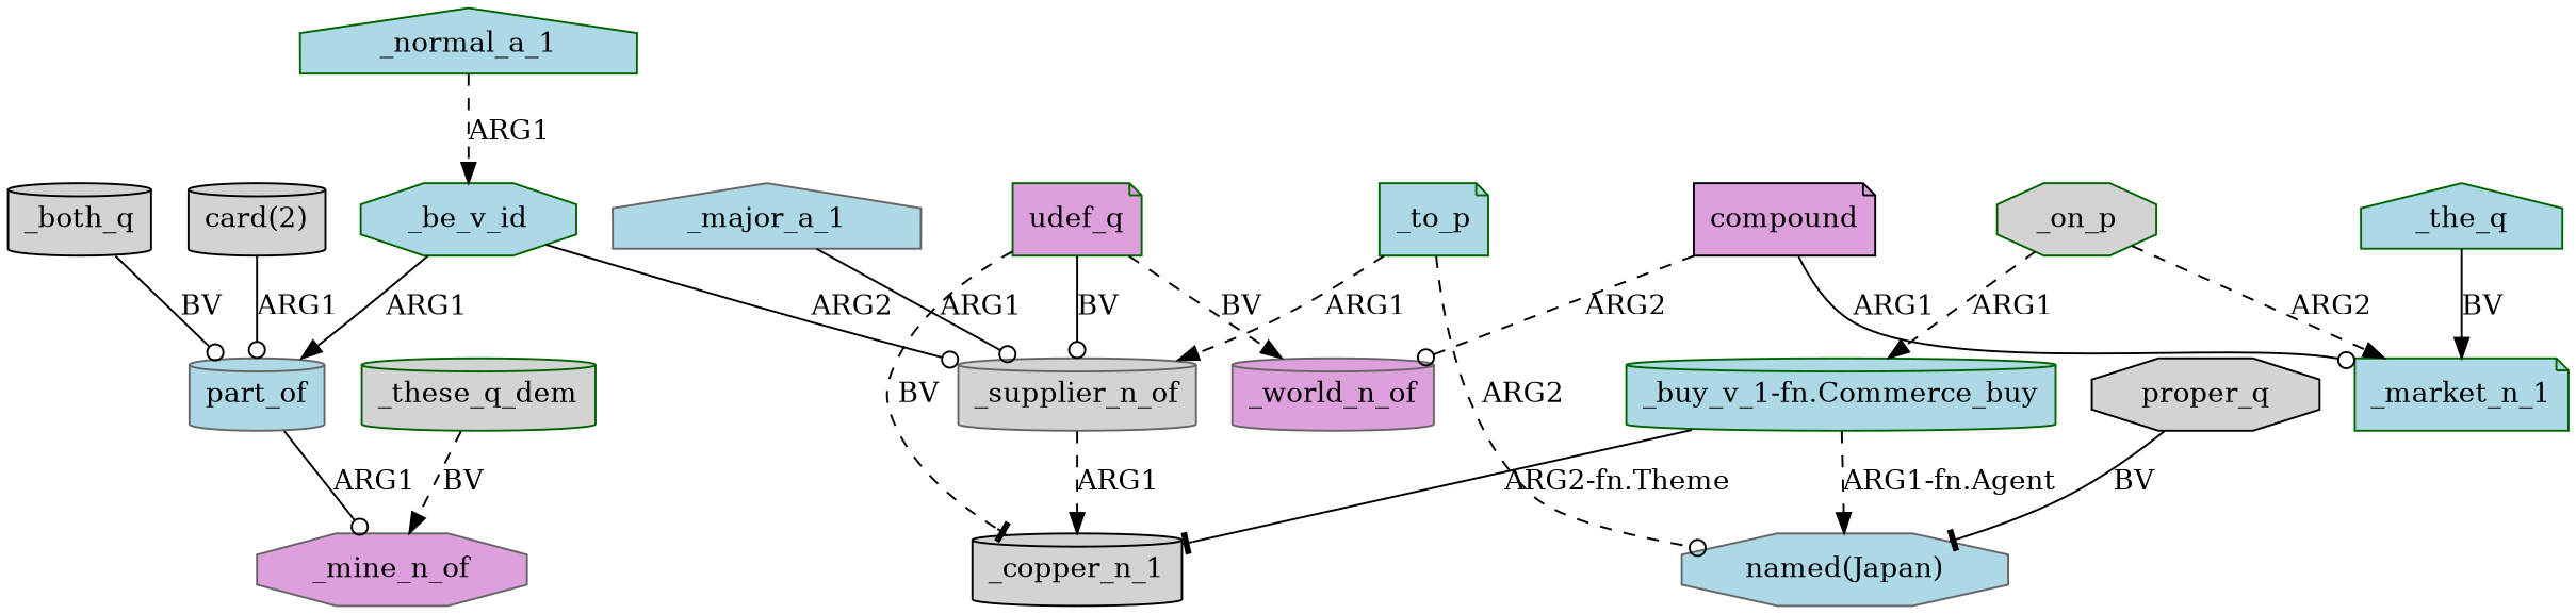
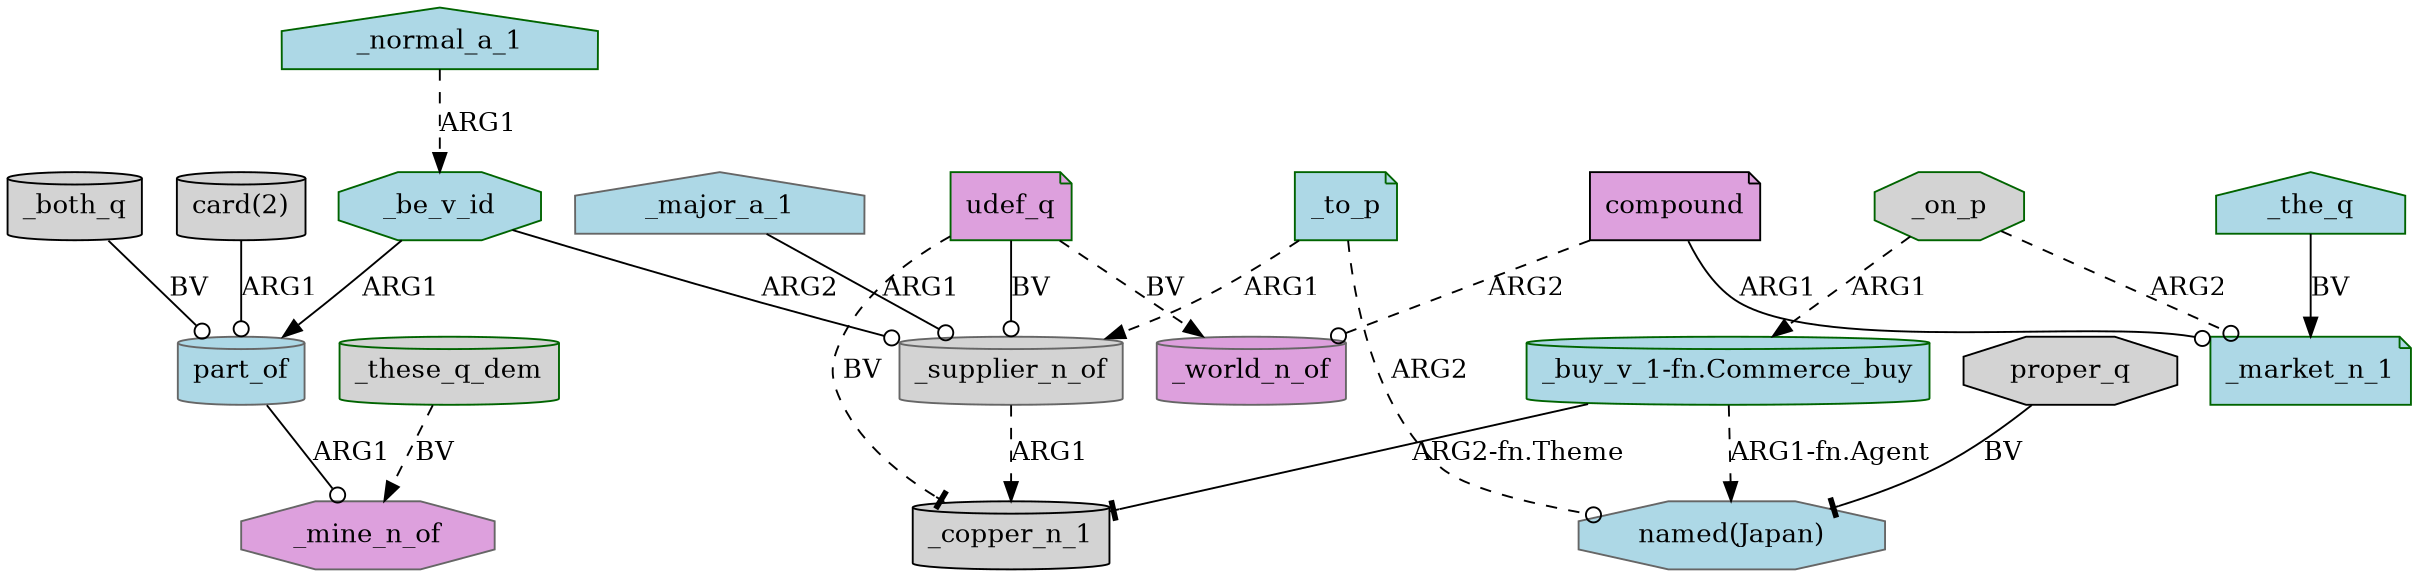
  digraph {
    fontname="DejaVu Serif"
    node [color=darkgreen fillcolor=lightblue fontname="DejaVu Serif" shape=cylinder style=filled]
    edge [arrowhead=normal fontname="DejaVu Serif" style=solid]
    _be_v_id [shape=octagon]
    part_of [color=gray40]
    _supplier_n_of [color=gray40 fillcolor=lightgrey]
    _mine_n_of [color=gray40 fillcolor=plum shape=octagon]
    _copper_n_1 [color=black fillcolor=lightgrey]
    udef_q [fillcolor=plum shape=note]
    _world_n_of [color=gray40 fillcolor=plum]
    compound [color=black fillcolor=plum shape=note]
    _market_n_1 [shape=note]
    _to_p [shape=note]
    "named(Japan)" [color=gray40 shape=octagon]
    _on_p [fillcolor=lightgrey shape=octagon]
    "_buy_v_1-fn.Commerce_buy"
    "card(2)" [color=black fillcolor=lightgrey]
    proper_q [color=black fillcolor=lightgrey shape=octagon]
    _normal_a_1 [shape=house]
    _both_q [color=black fillcolor=lightgrey]
    _major_a_1 [color=gray40 shape=house]
    _these_q_dem [fillcolor=lightgrey]
    _the_q [shape=house]
    _be_v_id -> part_of [label=ARG1]
    _be_v_id -> _supplier_n_of [arrowhead=odot label=ARG2]
    part_of -> _mine_n_of [arrowhead=odot label=ARG1]
    _supplier_n_of -> _copper_n_1 [label=ARG1 style=dashed]
    udef_q -> _supplier_n_of [arrowhead=odot label=BV]
    udef_q -> _copper_n_1 [arrowhead=tee label=BV style=dashed]
    udef_q -> _world_n_of [label=BV style=dashed]
    compound -> _world_n_of [arrowhead=odot label=ARG2 style=dashed]
    compound -> _market_n_1 [arrowhead=odot label=ARG1]
    _to_p -> _supplier_n_of [label=ARG1 style=dashed]
    _to_p -> "named(Japan)" [arrowhead=odot label=ARG2 style=dashed]
-   _on_p -> _market_n_1 [label=ARG2 style=dashed]
+   _on_p -> _market_n_1 [arrowhead=odot label=ARG2 style=dashed]
    _on_p -> "_buy_v_1-fn.Commerce_buy" [label=ARG1 style=dashed]
    "_buy_v_1-fn.Commerce_buy" -> _copper_n_1 [arrowhead=tee label="ARG2-fn.Theme"]
    "_buy_v_1-fn.Commerce_buy" -> "named(Japan)" [label="ARG1-fn.Agent" style=dashed]
    "card(2)" -> part_of [arrowhead=odot label=ARG1]
    proper_q -> "named(Japan)" [arrowhead=tee label=BV]
    _normal_a_1 -> _be_v_id [label=ARG1 style=dashed]
    _both_q -> part_of [arrowhead=odot label=BV]
    _major_a_1 -> _supplier_n_of [arrowhead=odot label=ARG1]
    _these_q_dem -> _mine_n_of [label=BV style=dashed]
    _the_q -> _market_n_1 [label=BV]
  }
